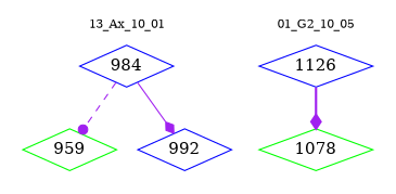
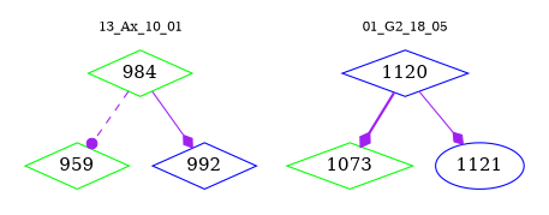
  digraph {
    node [color=blue shape=diamond]
    edge [arrowhead=diamond color=purple style=solid]
-   n1 [label=984]
+   n1 [color=green label=984]
    n2 [color=green label=959]
    n3 [label=992]
-   n4 [label=1126]
-   n5 [color=green label=1078]
+   n4 [label=1120]
+   n5 [color=green label=1073]
+   n6 [label=1121 shape=ellipse]
    subgraph cluster_1 {
      color=white
      fontsize=10
      label="13_Ax_10_01"
      n1
      n2
      n3
    }
    subgraph cluster_2 {
      color=white
      fontsize=10
-     label="01_G2_10_05"
+     label="01_G2_18_05"
      n4
      n5
+     n6
    }
    n1 -> n2 [arrowhead=dot style=dashed]
    n1 -> n3
    n4 -> n5 [style=bold]
+   n4 -> n6
  }
